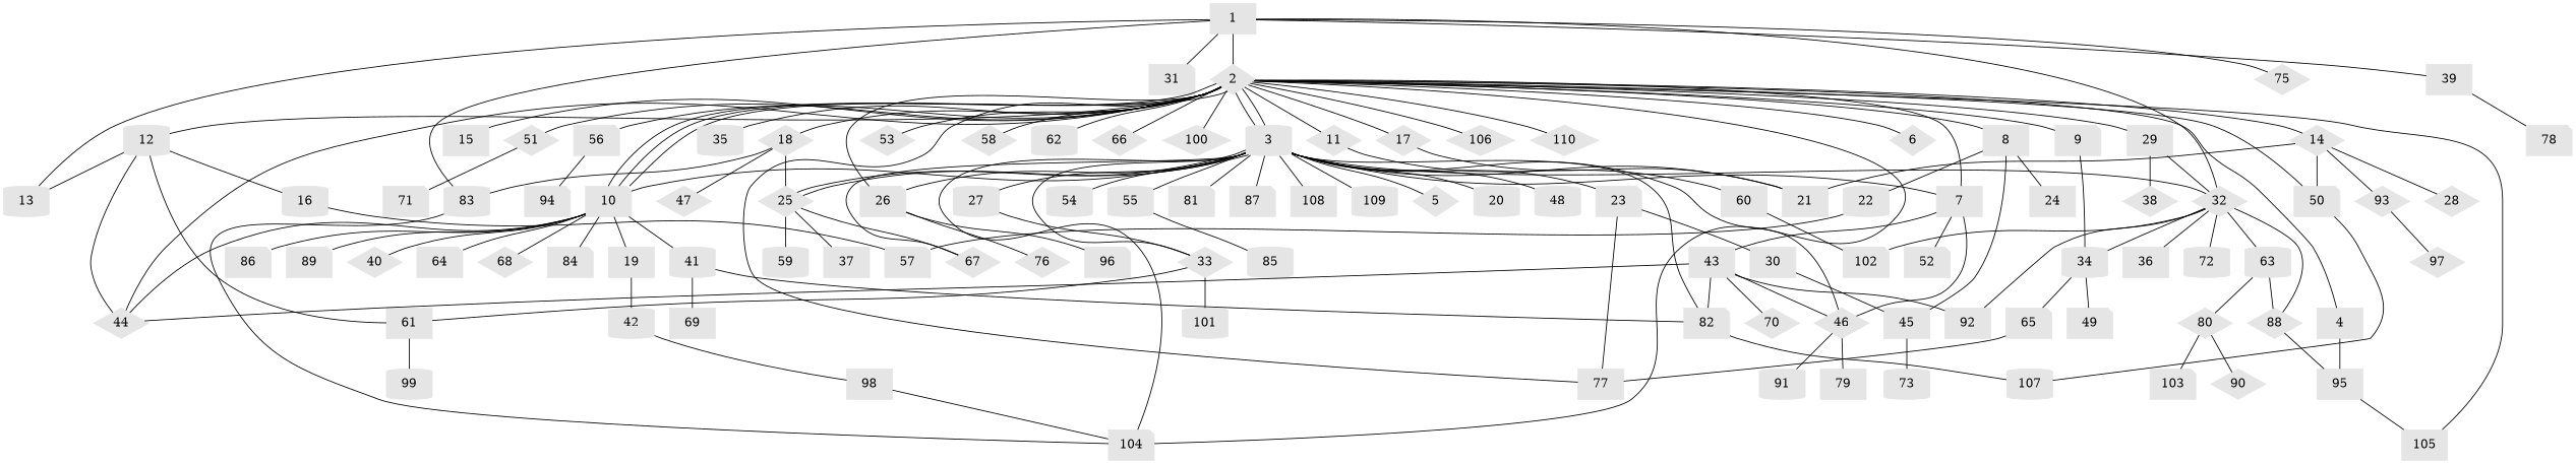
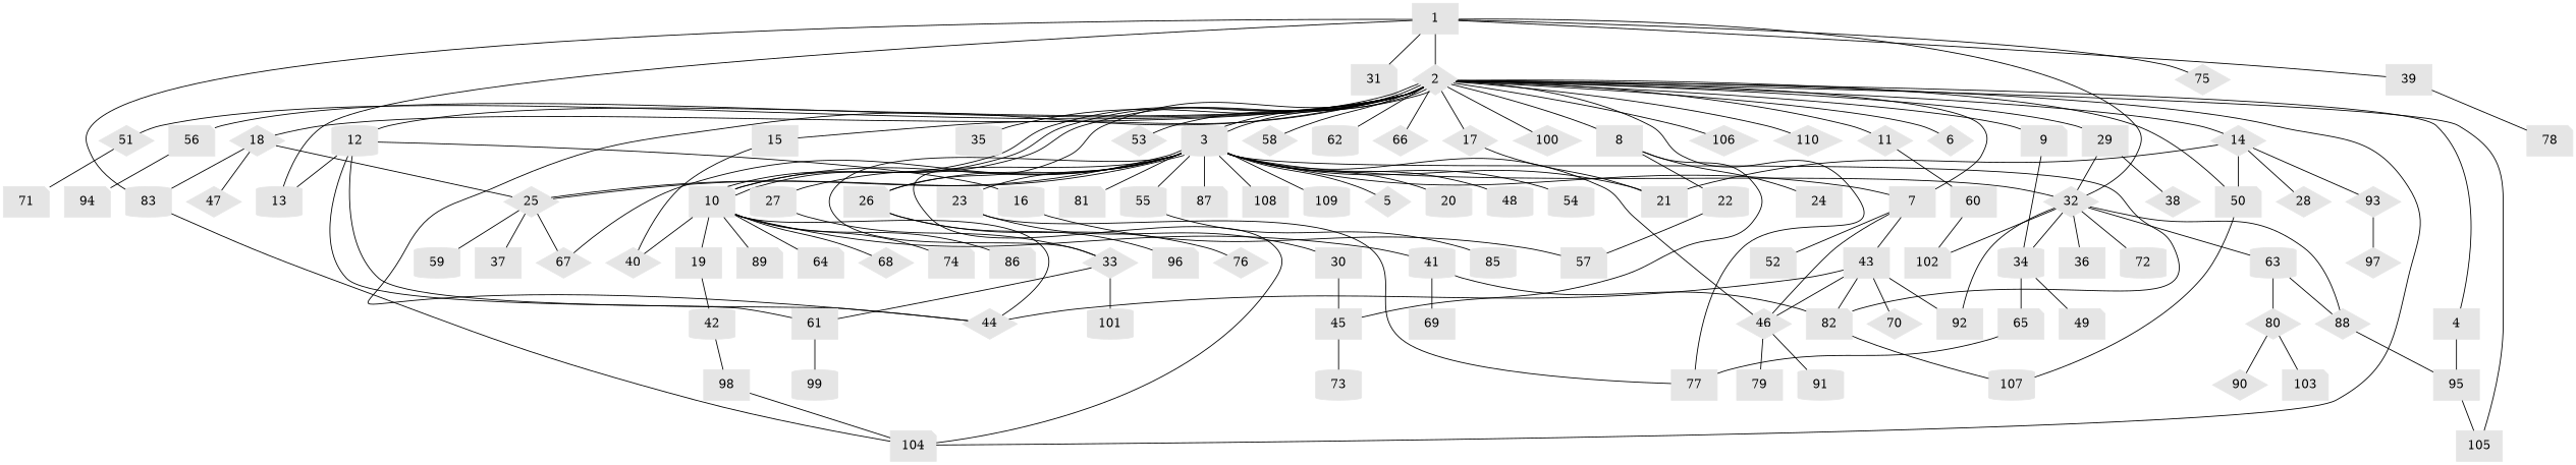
  graph {
    node [color=gray90 shape=diamond style=filled]
    1 [shape=box]
    2
    13 [shape=cylinder]
    31 [shape=note]
    32
    39 [shape=box]
    75
    83 [shape=cylinder]
    3 [shape=cylinder]
    4 [shape=box]
    6
    7 [shape=box]
    8 [shape=box]
    9 [shape=note]
    10 [shape=note]
    11
    12 [shape=cylinder]
    14
    15 [shape=box]
    17
    18
    26 [shape=note]
    29 [shape=box]
    35 [shape=cylinder]
    44
    50 [shape=note]
    51
    53
    56 [shape=note]
    58
    62 [shape=cylinder]
    66
    77 [shape=box]
    100
    104 [shape=note]
    105 [shape=box]
    106
    110
    34 [shape=cylinder]
    36 [shape=box]
    63 [shape=cylinder]
    72 [shape=cylinder]
    88
    92 [shape=box]
    102 [shape=note]
    78 [shape=note]
    5
    20 [shape=cylinder]
    21 [shape=box]
    23 [shape=note]
    25
    27 [shape=cylinder]
    33
    46
    48 [shape=cylinder]
    54 [shape=cylinder]
    55 [shape=cylinder]
    67
    81 [shape=note]
    82 [shape=note]
    87 [shape=note]
    108 [shape=box]
    109 [shape=cylinder]
    95 [shape=box]
    43 [shape=box]
    52 [shape=note]
    22 [shape=cylinder]
    24 [shape=box]
    45 [shape=box]
    19 [shape=box]
    40
    41 [shape=cylinder]
    64 [shape=note]
    68
-   84 [shape=note]
+   84 [shape=note label=74]
    86 [shape=note]
    89 [shape=note]
    60 [shape=box]
    16 [shape=cylinder]
    61 [shape=box]
    28
    93
    47
    76
    96 [shape=note]
    38
    107 [shape=cylinder]
    71 [shape=note]
    94 [shape=note]
    30 [shape=box]
    37 [shape=box]
    59 [shape=cylinder]
    101 [shape=cylinder]
    79 [shape=box]
    91 [shape=cylinder]
    85 [shape=cylinder]
    70
    57 [shape=note]
    73 [shape=cylinder]
    49 [shape=note]
    65 [shape=note]
    42 [shape=cylinder]
    69 [shape=box]
    99 [shape=cylinder]
    97
    98 [shape=box]
    80
    90
    103 [shape=note]
    1 -- 2
    1 -- 13
    1 -- 31
    1 -- 32
    1 -- 39
    1 -- 75
    1 -- 83
    2 -- 3
    2 -- 3
    2 -- 4
    2 -- 6
    2 -- 7
    2 -- 8
    2 -- 9
    2 -- 10
    2 -- 10
    2 -- 10
    2 -- 11
    2 -- 12
    2 -- 14
    2 -- 15
    2 -- 17
    2 -- 18
    2 -- 26
    2 -- 29
    2 -- 35
    2 -- 44
    2 -- 50
    2 -- 51
    2 -- 53
    2 -- 56
    2 -- 58
    2 -- 62
    2 -- 66
    2 -- 77
    2 -- 100
    2 -- 104
    2 -- 105
    2 -- 106
    2 -- 110
    32 -- 34
    32 -- 36
    32 -- 63
    32 -- 72
    32 -- 88
    32 -- 92
    32 -- 102
    39 -- 78
    83 -- 104
    3 -- 32
    3 -- 7
    3 -- 10
    3 -- 26
    3 -- 104
    3 -- 5
    3 -- 20
    3 -- 21
    3 -- 23
    3 -- 25
    3 -- 25
    3 -- 27
    3 -- 33
    3 -- 46
    3 -- 48
    3 -- 54
    3 -- 55
    3 -- 67
    3 -- 81
    3 -- 82
    3 -- 87
    3 -- 108
    3 -- 109
    4 -- 95
    7 -- 46
    7 -- 43
    7 -- 52
    8 -- 22
    8 -- 24
    8 -- 45
    9 -- 34
    10 -- 44
    10 -- 19
    10 -- 40
    10 -- 41
    10 -- 64
    10 -- 68
    10 -- 84
    10 -- 86
    10 -- 89
    11 -- 60
    12 -- 13
    12 -- 44
    12 -- 16
    12 -- 61
    14 -- 50
    14 -- 21
    14 -- 28
    14 -- 93
+   15 -- 40
    17 -- 21
    18 -- 83
    18 -- 25
    18 -- 47
    26 -- 76
    26 -- 96
    29 -- 32
    29 -- 38
    50 -- 107
    51 -- 71
    56 -- 94
    34 -- 49
    34 -- 65
    63 -- 88
    63 -- 80
    88 -- 95
    23 -- 77
    23 -- 30
    25 -- 67
    25 -- 37
    25 -- 59
    27 -- 33
    33 -- 61
    33 -- 101
    46 -- 79
    46 -- 91
    55 -- 85
    82 -- 107
    95 -- 105
    43 -- 44
    43 -- 92
    43 -- 46
    43 -- 82
    43 -- 70
    22 -- 57
    45 -- 73
    19 -- 42
    41 -- 82
    41 -- 69
    60 -- 102
    16 -- 57
    61 -- 99
    93 -- 97
    30 -- 45
    65 -- 77
    42 -- 98
    98 -- 104
    80 -- 90
    80 -- 103
  }
